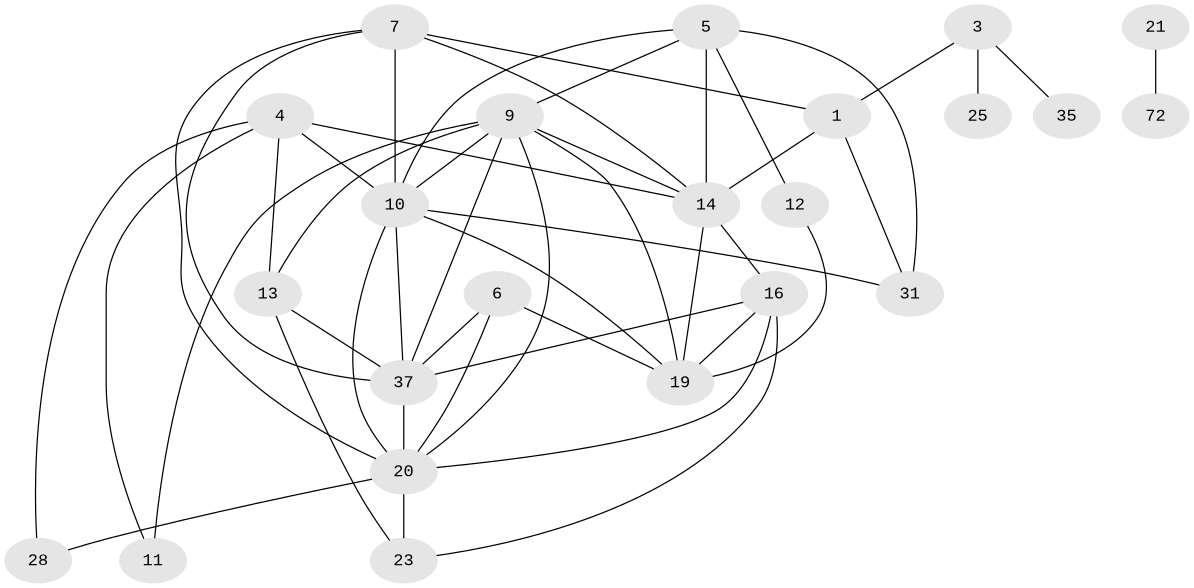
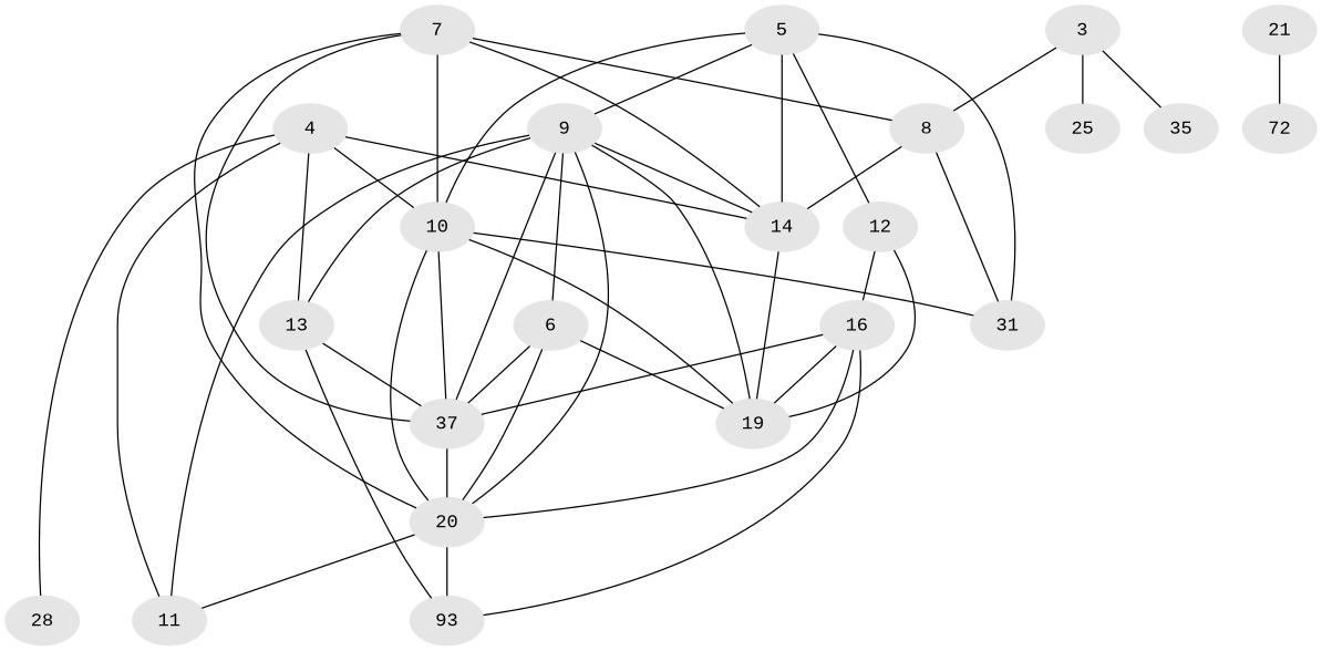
  graph {
    fontname="Liberation Mono"
    node [color=gray90 fontname="Liberation Mono" style=filled]
    edge [fontname="Liberation Mono" weight=1.0]
    9
    11
    13
    14
    10
    n6 [label=37]
    19
    20
    3
-   8 [label=1]
+   8
    25
    35
    31
    4
    28
-   23
+   23 [label=93]
    5
    12
    7
    6
    16
    n22 [label=72]
    21
    9 -- 11 [weight=2.0]
    9 -- 13
    9 -- 14
-   9 -- 10 [weight=3.0]
+   9 -- 6 [weight=3.0]
    9 -- n6 [weight=2.0]
    9 -- 19
    9 -- 20
    13 -- n6
    13 -- 23
    14 -- 19 [weight=2.0]
    10 -- n6
    10 -- 19 [weight=2.0]
    10 -- 20
    10 -- 31
    n6 -- 20
-   20 -- 28
+   20 -- 11
    20 -- 23 [weight=2.0]
    3 -- 8
    3 -- 25
    3 -- 35
    8 -- 14
    8 -- 31
    4 -- 11
    4 -- 13
    4 -- 14
    4 -- 10
    4 -- 28
    5 -- 9 [weight=2.0]
    5 -- 14 [weight=4.0]
    5 -- 10
    5 -- 31
    5 -- 12 [weight=2.0]
    12 -- 19 [weight=2.0]
-   14 -- 16
+   12 -- 16
    7 -- 14 [weight=3.0]
    7 -- 10
    7 -- n6 [weight=3.0]
    7 -- 20
    7 -- 8
    6 -- n6
    6 -- 19
    6 -- 20 [weight=2.0]
    16 -- n6
    16 -- 19
    16 -- 20
    16 -- 23
    21 -- n22
  }
